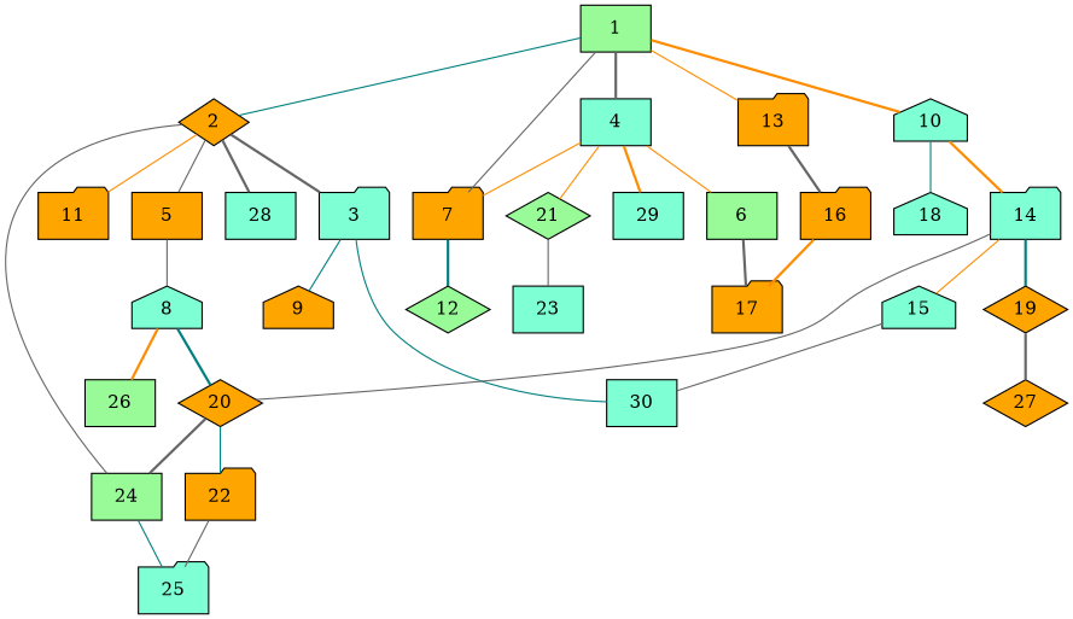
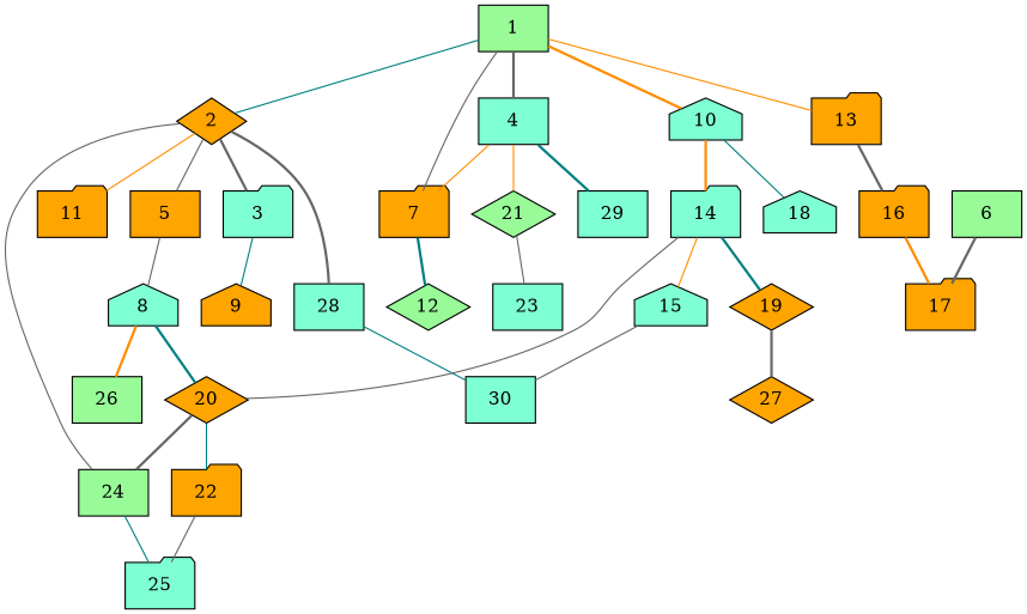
  graph {
    node [fillcolor=orange shape=box style=filled]
    edge [color=gray40 style=solid]
    1 [fillcolor=palegreen]
    2 [shape=diamond]
    4 [fillcolor=aquamarine]
    7 [shape=folder]
    10 [fillcolor=aquamarine shape=house]
    13 [shape=folder]
    3 [fillcolor=aquamarine shape=folder]
    5
    11 [shape=folder]
    24 [fillcolor=palegreen]
    28 [fillcolor=aquamarine]
    6 [fillcolor=palegreen]
    21 [fillcolor=palegreen shape=diamond]
    29 [fillcolor=aquamarine]
    12 [fillcolor=palegreen shape=diamond]
    14 [fillcolor=aquamarine shape=folder]
    18 [fillcolor=aquamarine shape=house]
    16 [shape=folder]
    9 [shape=house]
    30 [fillcolor=aquamarine]
    8 [fillcolor=aquamarine shape=house]
    25 [fillcolor=aquamarine shape=folder]
    17 [shape=folder]
    23 [fillcolor=aquamarine]
    20 [shape=diamond]
    15 [fillcolor=aquamarine shape=house]
    19 [shape=diamond]
    26 [fillcolor=palegreen]
    22 [shape=folder]
    27 [shape=diamond]
    1 -- 2 [color=teal]
    1 -- 4 [style=bold]
    1 -- 7
    1 -- 10 [color=darkorange style=bold]
    1 -- 13 [color=darkorange]
    2 -- 3 [style=bold]
    2 -- 5
    2 -- 11 [color=darkorange]
    2 -- 24
    2 -- 28 [style=bold]
    4 -- 7 [color=darkorange]
-   4 -- 6 [color=darkorange]
    4 -- 21 [color=darkorange]
-   4 -- 29 [color=darkorange style=bold]
+   4 -- 29 [color=teal style=bold]
    7 -- 12 [color=teal style=bold]
    10 -- 14 [color=darkorange style=bold]
    10 -- 18 [color=teal]
    13 -- 16 [style=bold]
    3 -- 9 [color=teal]
-   3 -- 30 [color=teal]
+   28 -- 30 [color=teal]
    5 -- 8
    24 -- 25 [color=teal]
    6 -- 17 [style=bold]
    21 -- 23
    14 -- 20
    14 -- 15 [color=darkorange]
    14 -- 19 [color=teal style=bold]
    16 -- 17 [color=darkorange style=bold]
    8 -- 20 [color=teal style=bold]
    8 -- 26 [color=darkorange style=bold]
    20 -- 24 [style=bold]
    20 -- 22 [color=teal]
    15 -- 30
    19 -- 27 [style=bold]
    22 -- 25
  }
